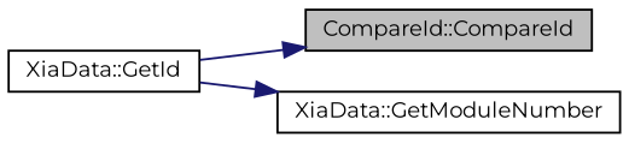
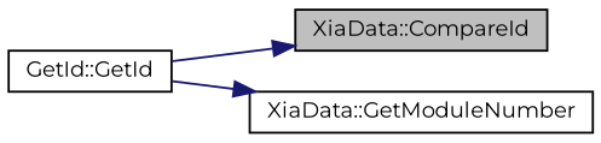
  digraph {
    fontname=Montserrat
    rankdir=LR
    node [color=black fillcolor=white fontname=Montserrat fontsize=10 shape=record style=filled]
    edge [color=midnightblue fontname=Montserrat fontsize=10 labelfontname=Helvetica labelfontsize=10 style=solid]
-   n1 [fillcolor=grey75 fontcolor=black height=0.2 label="CompareId::CompareId" width=0.4]
-   n2 [height=0.2 label="XiaData::GetId" width=0.4]
+   n1 [fillcolor=grey75 fontcolor=black height=0.2 label="XiaData::CompareId" width=0.4]
+   n2 [height=0.2 label="GetId::GetId" width=0.4]
    n3 [height=0.2 label="XiaData::GetModuleNumber" width=0.4]
    n2 -> n1
    n2 -> n3
  }
